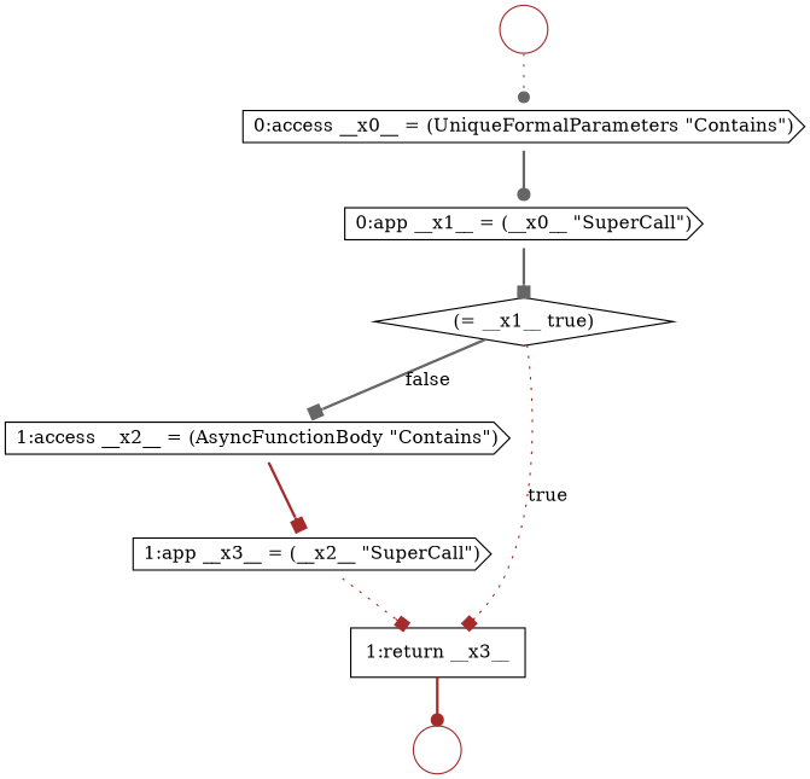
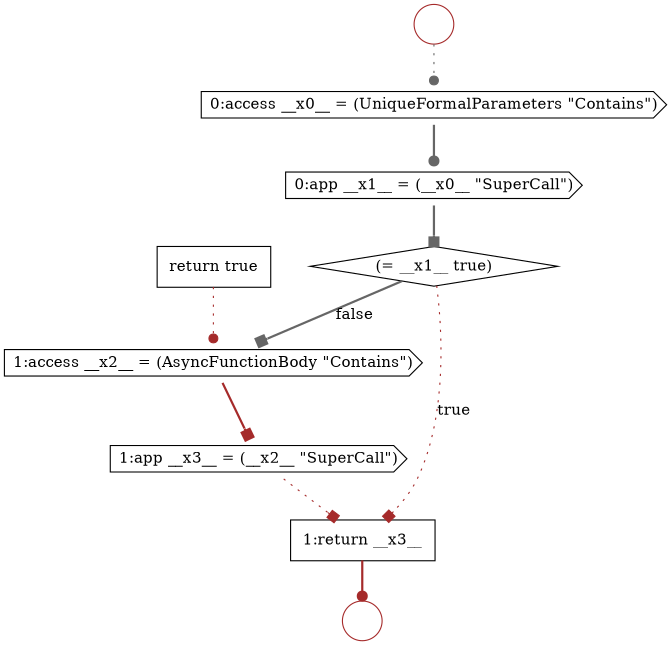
  digraph {
    node [color=black fillcolor=white shape=cds style=filled]
    edge [arrowhead=box color=brown style=bold]
+   n1 [label=<<font color="black">     <table border="0" cellborder="1" cellspacing="0" cellpadding="10">       <tr><td align="left">return true</td></tr>     </table>   </font>> margin=0 shape=none]
    n2 [label=<<font color="black">1:access __x2__ = (AsyncFunctionBody &quot;Contains&quot;)</font>>]
    n3 [label=<<font color="black">1:app __x3__ = (__x2__ &quot;SuperCall&quot;)</font>>]
    n4 [color=brown label=" " shape=circle]
    n5 [label=<<font color="black">0:access __x0__ = (UniqueFormalParameters &quot;Contains&quot;)</font>>]
    n6 [label=<<font color="black">0:app __x1__ = (__x0__ &quot;SuperCall&quot;)</font>>]
    n7 [label=<<font color="black">     <table border="0" cellborder="1" cellspacing="0" cellpadding="10">       <tr><td align="left">1:return __x3__</td></tr>     </table>   </font>> margin=0 shape=none]
    n8 [color=brown label=" " shape=circle]
    n9 [label=<<font color="black">(= __x1__ true)</font>> shape=diamond]
+   n1 -> n2 [arrowhead=dot style=dotted]
    n2 -> n3
    n3 -> n7 [style=dotted]
    n4 -> n5 [arrowhead=dot color=gray40 style=dotted]
    n5 -> n6 [arrowhead=dot color=gray40]
    n6 -> n9 [color=gray40]
    n7 -> n8 [arrowhead=dot]
    n9 -> n2 [color=gray40 label=<<font color="black">false</font>>]
    n9 -> n7 [label=<<font color="black">true</font>> style=dotted]
  }
